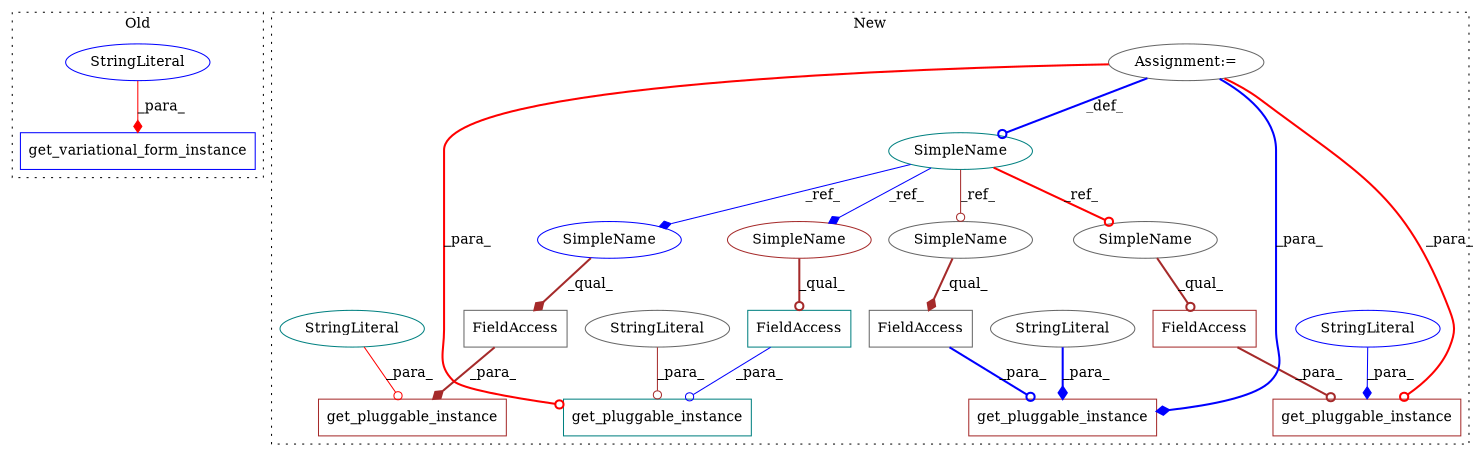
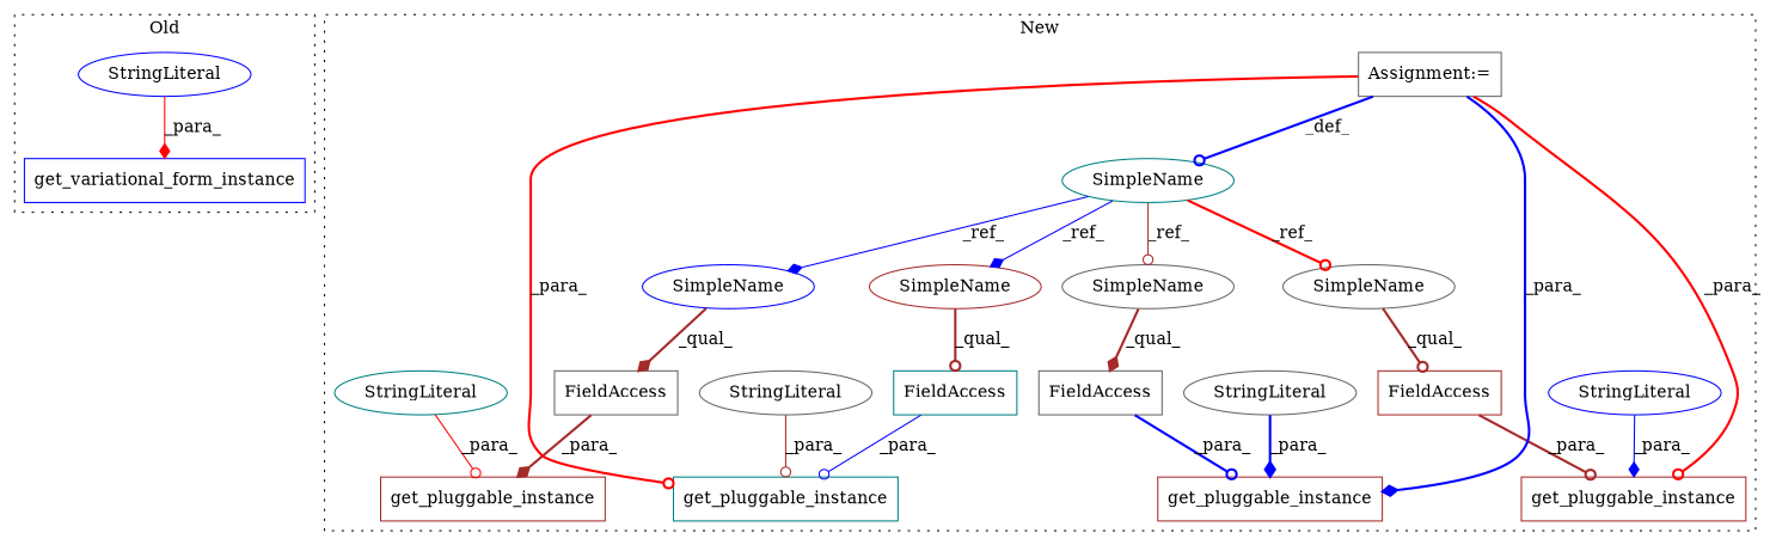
  digraph {
    node [a=32 l=13 s=3217 shape=box color=gray40]
    edge [color=brown style=bold arrowhead=odot]
    n1 [l="30,1" label=get_variational_form_instance s="3002,3036" color=blue]
    n2 [a=45 l=4 label=StringLiteral s=3032 shape=ellipse color=blue]
    n3 [l="23,1" label=get_pluggable_instance s="3194,3246" color=brown]
    n4 [a=22 l=23 label=FieldAccess]
    n5 [a=42 label=SimpleName s=2750 shape=ellipse color=teal]
    n6 [a=22 l=27 label=FieldAccess s=2888 color=teal]
    n7 [l="23,1" label=get_pluggable_instance s="2865,2922" color=teal]
    n8 [a=22 l=30 label=FieldAccess s=2998]
    n9 [l="23,1" label=get_pluggable_instance s="2975,3033" color=brown]
    n10 [a=22 l=23 label=FieldAccess s=3121 color=brown]
    n11 [l="23,1" label=get_pluggable_instance s="3098,3155" color=brown]
-   n12 [a=7 label="Assignment:=" s=2750 shape=ellipse]
+   n12 [a=7 label="Assignment:=" s=2750]
    n13 [a=45 l=10 label=StringLiteral s=3145 shape=ellipse color=blue]
    n14 [a=45 l=6 label=StringLiteral s=2916 shape=ellipse]
    n15 [a=45 l=4 label=StringLiteral s=3029 shape=ellipse]
    n16 [a=45 l=5 label=StringLiteral s=3241 shape=ellipse color=teal]
    n17 [a=42 label=SimpleName shape=ellipse color=blue]
    n18 [a=42 label=SimpleName s=3121 shape=ellipse]
    n19 [a=42 label=SimpleName s=2998 shape=ellipse]
    n20 [a=42 label=SimpleName s=2888 shape=ellipse color=brown]
    subgraph cluster_1 {
      label=Old
      style=dotted
      n1
      n2
    }
    subgraph cluster_2 {
      label=New
      style=dotted
      n3
      n4
      n5
      n6
      n7
      n8
      n9
      n10
      n11
      n12
      n13
      n14
      n15
      n16
      n17
      n18
      n19
      n20
    }
    n2 -> n1 [label=_para_ color=red style=solid arrowhead=diamond]
    n4 -> n3 [label=_para_ arrowhead=diamond]
    n5 -> n17 [label=_ref_ color=blue style=solid arrowhead=diamond]
    n5 -> n18 [label=_ref_ color=red]
    n5 -> n19 [label=_ref_ style=solid]
    n5 -> n20 [label=_ref_ color=blue style=solid arrowhead=diamond]
    n6 -> n7 [label=_para_ color=blue style=solid]
    n8 -> n9 [label=_para_ color=blue]
    n10 -> n11 [label=_para_]
    n12 -> n5 [label=_def_ color=blue]
    n12 -> n7 [label=_para_ color=red]
    n12 -> n9 [label=_para_ color=blue arrowhead=diamond]
    n12 -> n11 [label=_para_ color=red]
    n13 -> n11 [label=_para_ color=blue style=solid arrowhead=diamond]
    n14 -> n7 [label=_para_ style=solid]
    n15 -> n9 [label=_para_ color=blue arrowhead=diamond]
    n16 -> n3 [label=_para_ color=red style=solid]
    n17 -> n4 [label=_qual_ arrowhead=diamond]
    n18 -> n10 [label=_qual_]
    n19 -> n8 [label=_qual_ arrowhead=diamond]
    n20 -> n6 [label=_qual_]
  }
